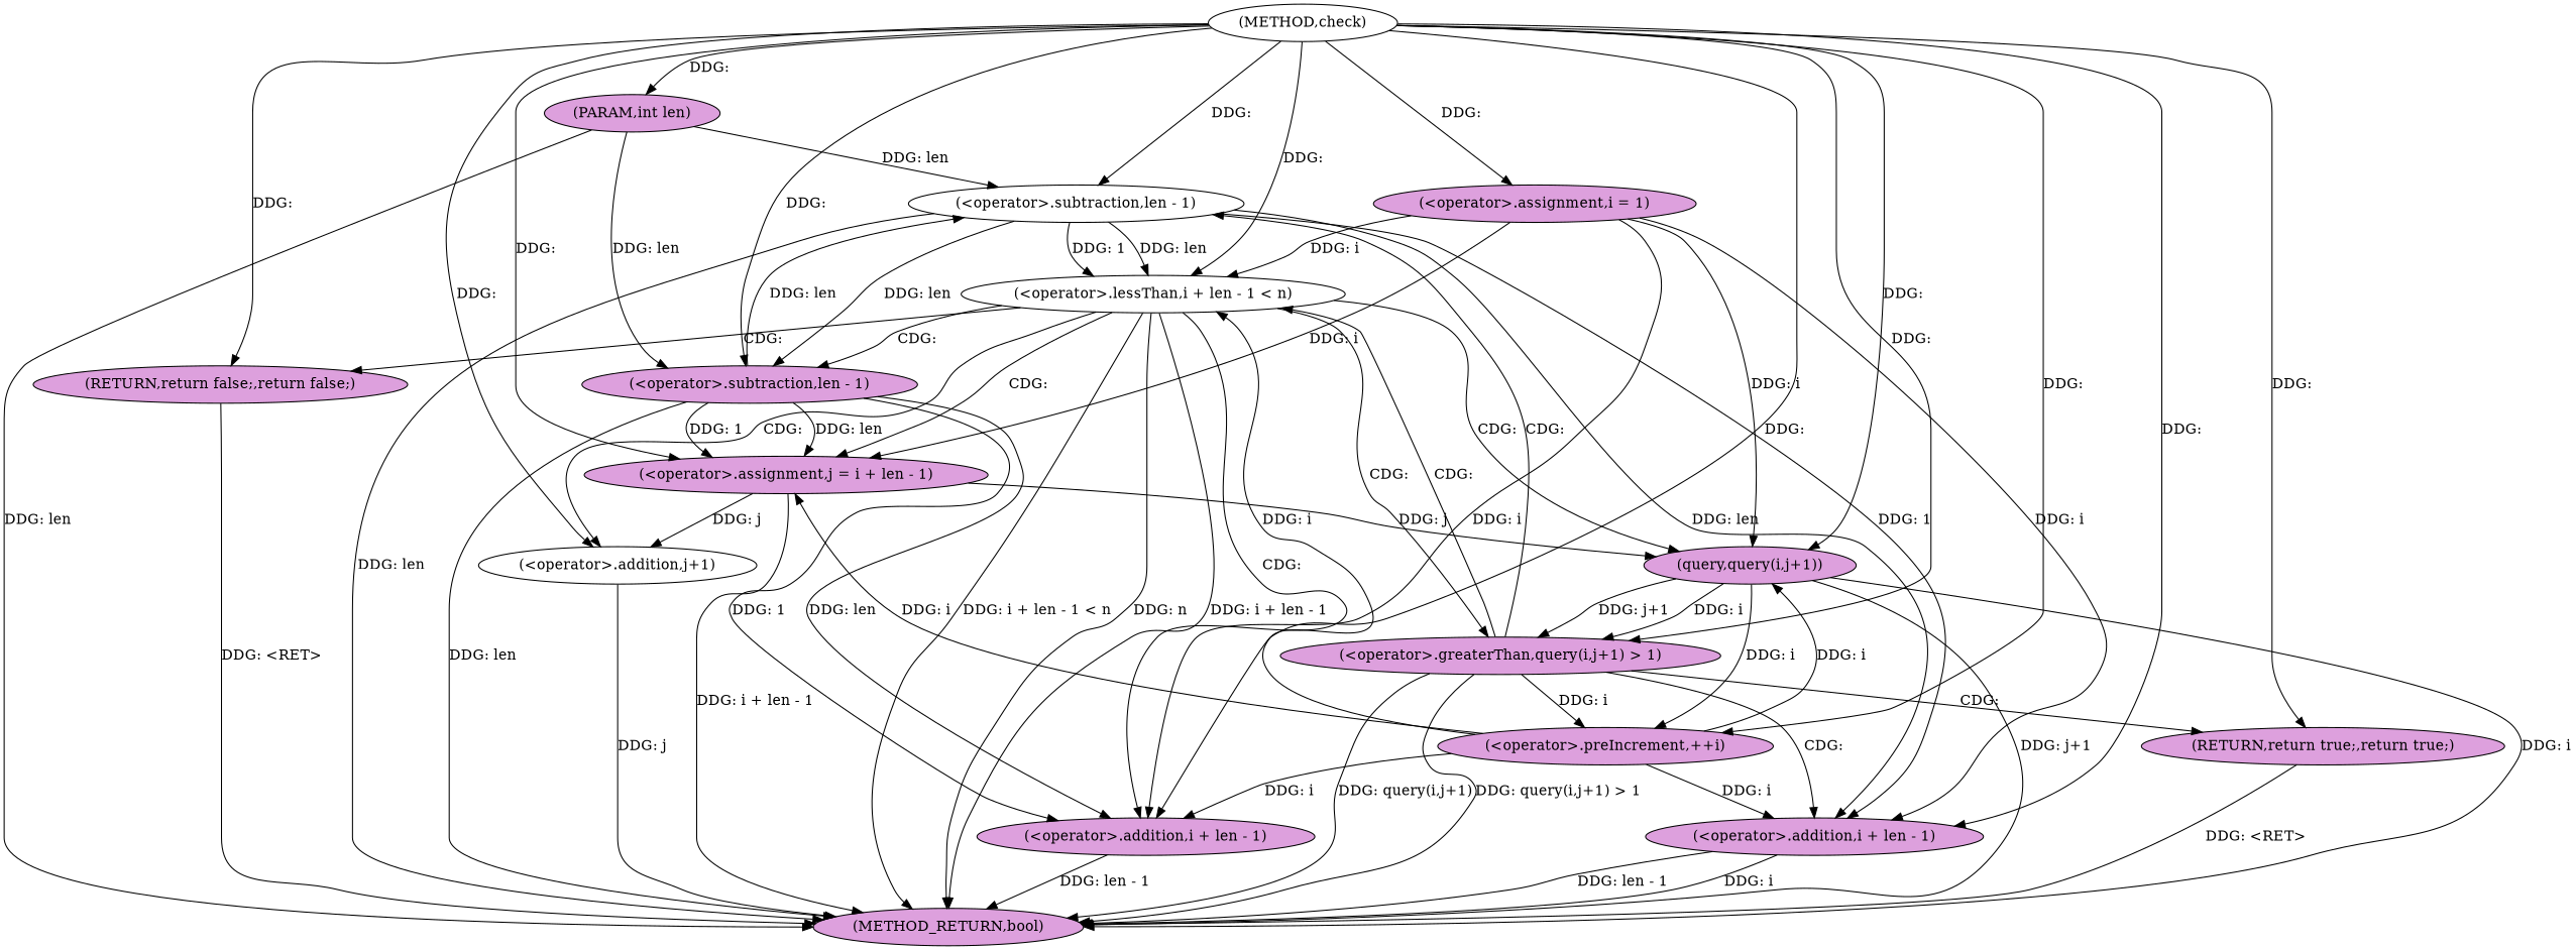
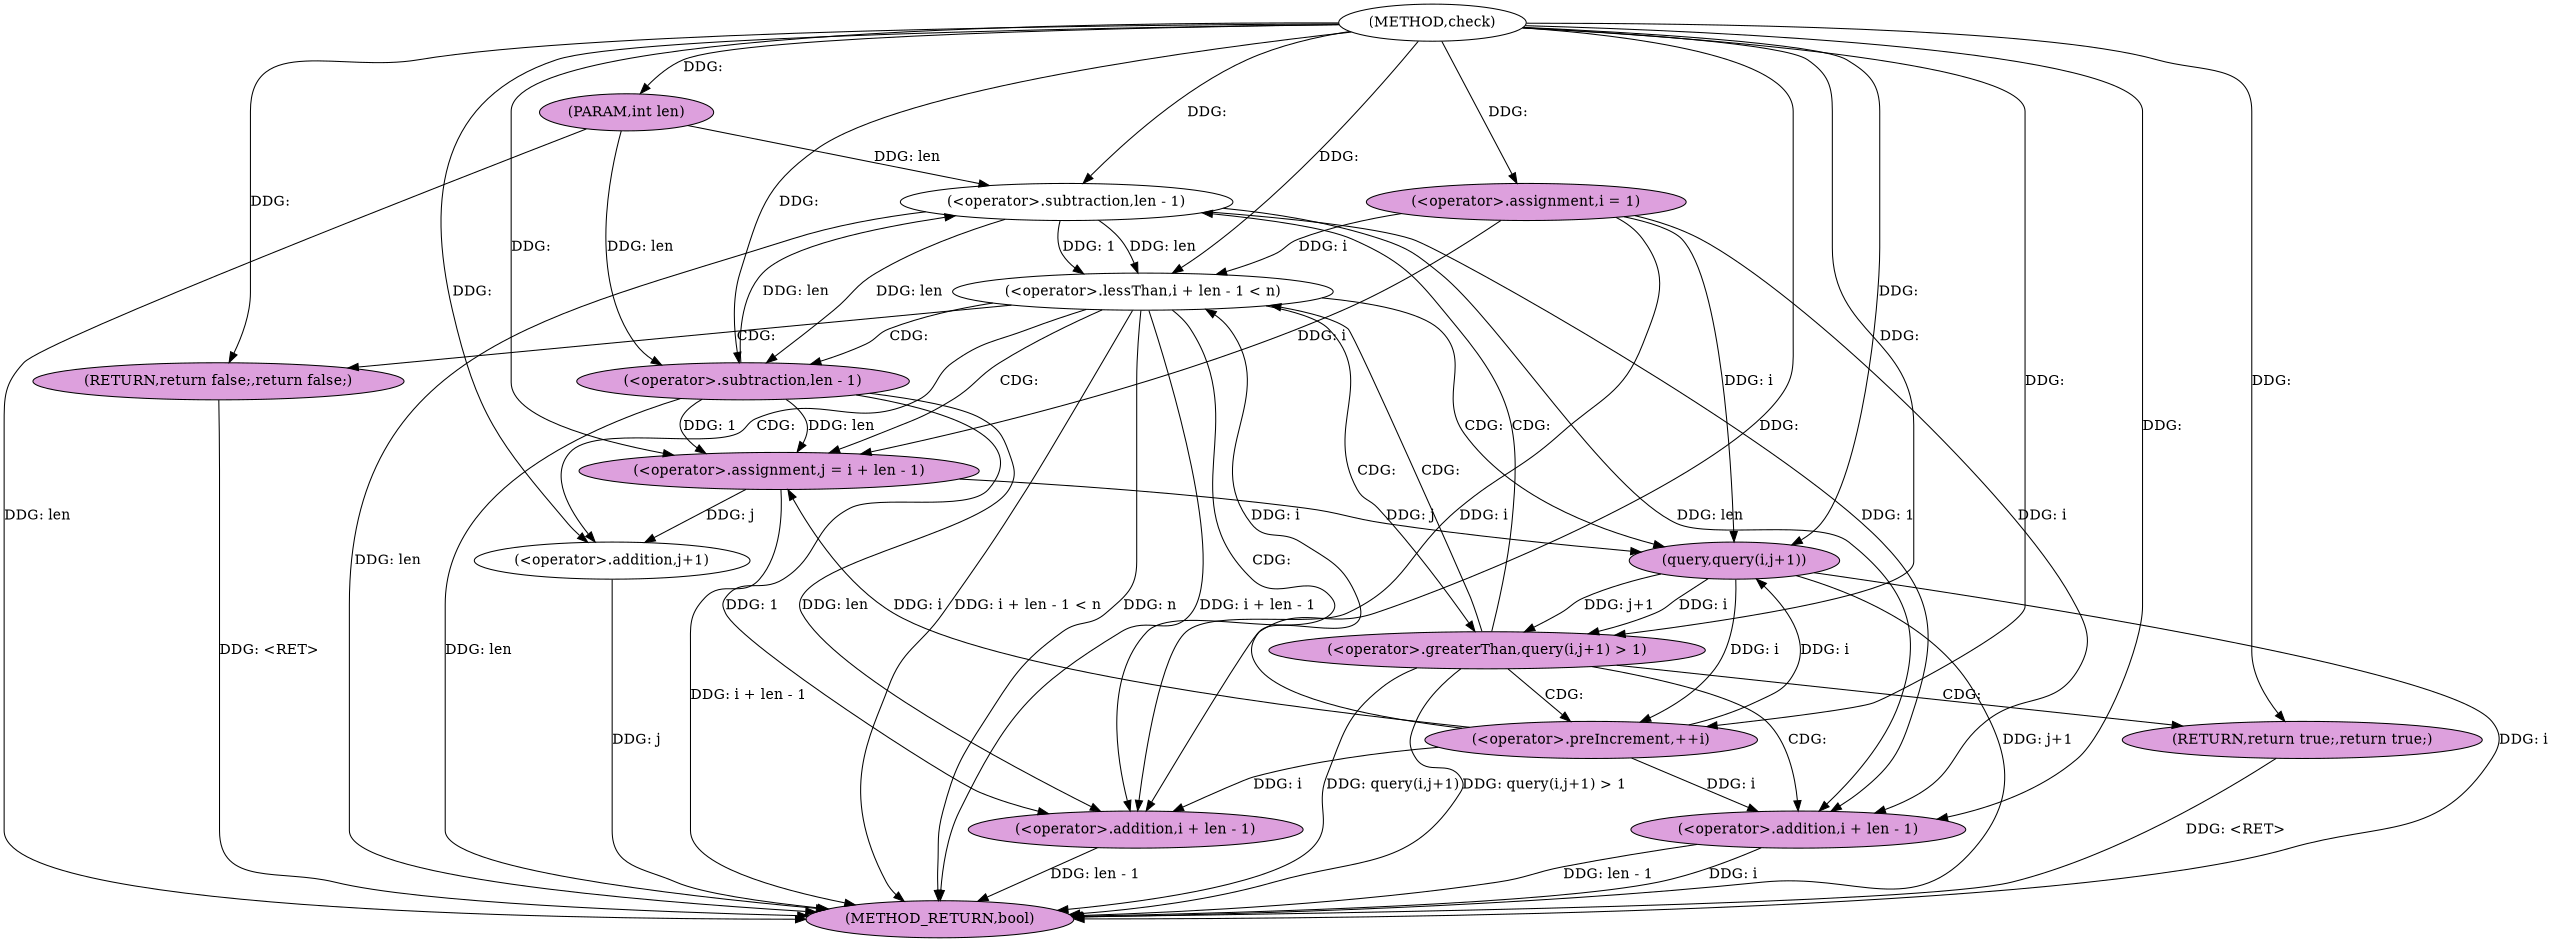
  digraph {
    node [fillcolor=plum style=filled]
    n1 [fillcolor=white label="(METHOD,check)"]
    n2 [label="(PARAM,int len)"]
    n3 [label="(RETURN,return false;,return false;)"]
    n4 [label="(<operator>.assignment,i = 1)"]
    n5 [fillcolor=white label="(<operator>.lessThan,i + len - 1 < n)"]
    n6 [label="(<operator>.preIncrement,++i)"]
    n7 [label="(<operator>.assignment,j = i + len - 1)"]
    n8 [label="(<operator>.addition,i + len - 1)"]
    n9 [label="(<operator>.greaterThan,query(i,j+1) > 1)"]
    n10 [label="(RETURN,return true;,return true;)"]
    n11 [fillcolor=white label="(<operator>.subtraction,len - 1)"]
    n12 [label="(<operator>.addition,i + len - 1)"]
    n13 [label="(<operator>.subtraction,len - 1)"]
    n14 [label="(query,query(i,j+1))"]
    n15 [fillcolor=white label="(<operator>.addition,j+1)"]
    n16 [label="(METHOD_RETURN,bool)"]
    n1 -> n2 [label="DDG: "]
    n1 -> n3 [label="DDG: "]
    n1 -> n4 [label="DDG: "]
    n1 -> n5 [label="DDG: "]
    n1 -> n6 [label="DDG: "]
    n1 -> n7 [label="DDG: "]
    n1 -> n8 [label="DDG: "]
    n1 -> n9 [label="DDG: "]
    n1 -> n10 [label="DDG: "]
    n1 -> n11 [label="DDG: "]
    n1 -> n12 [label="DDG: "]
    n1 -> n13 [label="DDG: "]
    n1 -> n14 [label="DDG: "]
    n1 -> n15 [label="DDG: "]
    n2 -> n11 [label="DDG: len"]
    n2 -> n13 [label="DDG: len"]
    n2 -> n16 [label="DDG: len"]
    n3 -> n16 [label="DDG: <RET>"]
    n4 -> n5 [label="DDG: i"]
    n4 -> n7 [label="DDG: i"]
    n4 -> n8 [label="DDG: i"]
    n4 -> n12 [label="DDG: i"]
    n4 -> n14 [label="DDG: i"]
    n5 -> n3 [label="CDG: "]
    n5 -> n7 [label="CDG: "]
    n5 -> n9 [label="CDG: "]
    n5 -> n12 [label="CDG: "]
    n5 -> n13 [label="CDG: "]
    n5 -> n14 [label="CDG: "]
    n5 -> n15 [label="CDG: "]
    n5 -> n16 [label="DDG: i + len - 1"]
    n5 -> n16 [label="DDG: i + len - 1 < n"]
    n5 -> n16 [label="DDG: n"]
    n6 -> n5 [label="DDG: i"]
    n6 -> n7 [label="DDG: i"]
    n6 -> n8 [label="DDG: i"]
    n6 -> n12 [label="DDG: i"]
    n6 -> n14 [label="DDG: i"]
    n7 -> n14 [label="DDG: j"]
    n7 -> n15 [label="DDG: j"]
    n7 -> n16 [label="DDG: i + len - 1"]
    n8 -> n16 [label="DDG: i"]
    n8 -> n16 [label="DDG: len - 1"]
    n9 -> n5 [label="CDG: "]
-   n9 -> n6 [label="DDG: i"]
+   n9 -> n6 [label="CDG: "]
    n9 -> n8 [label="CDG: "]
    n9 -> n10 [label="CDG: "]
    n9 -> n11 [label="CDG: "]
    n9 -> n16 [label="DDG: query(i,j+1)"]
    n9 -> n16 [label="DDG: query(i,j+1) > 1"]
    n10 -> n16 [label="DDG: <RET>"]
    n11 -> n5 [label="DDG: len"]
    n11 -> n5 [label="DDG: 1"]
    n11 -> n8 [label="DDG: len"]
    n11 -> n8 [label="DDG: 1"]
    n11 -> n13 [label="DDG: len"]
    n11 -> n16 [label="DDG: len"]
    n12 -> n16 [label="DDG: len - 1"]
    n13 -> n7 [label="DDG: 1"]
    n13 -> n7 [label="DDG: len"]
    n13 -> n11 [label="DDG: len"]
    n13 -> n12 [label="DDG: 1"]
    n13 -> n12 [label="DDG: len"]
    n13 -> n16 [label="DDG: len"]
    n14 -> n6 [label="DDG: i"]
    n14 -> n9 [label="DDG: j+1"]
    n14 -> n9 [label="DDG: i"]
    n14 -> n16 [label="DDG: i"]
    n14 -> n16 [label="DDG: j+1"]
    n15 -> n16 [label="DDG: j"]
  }
